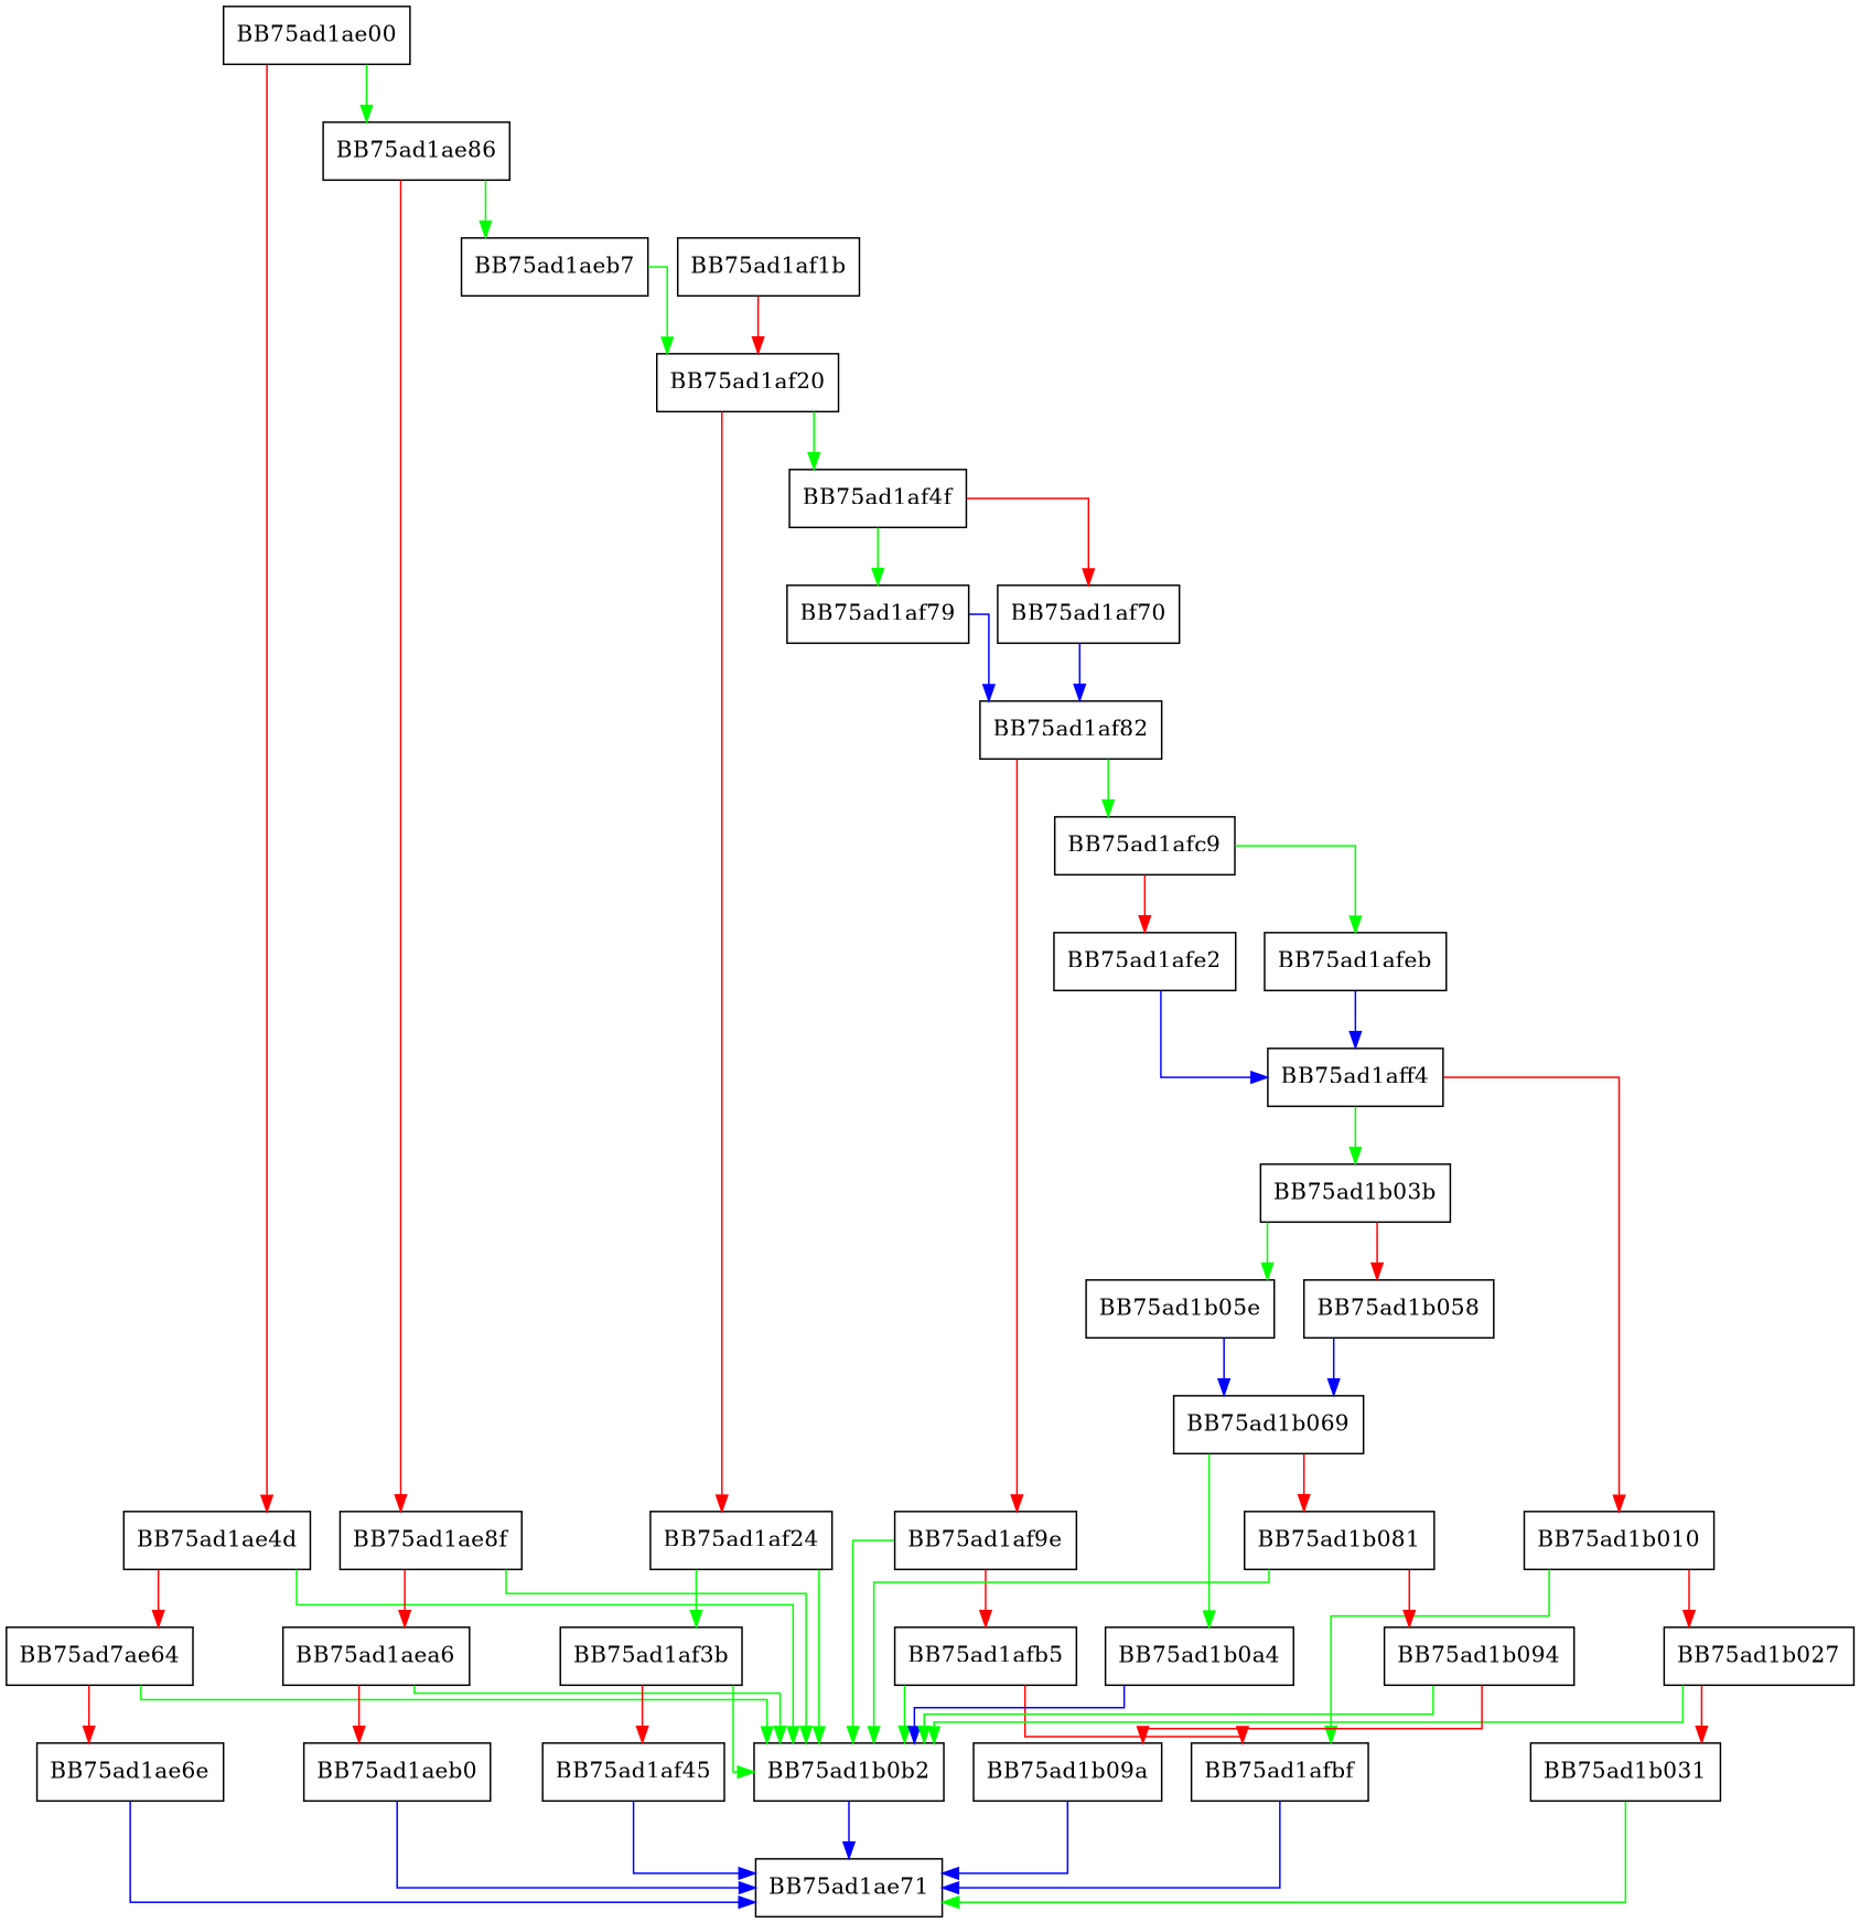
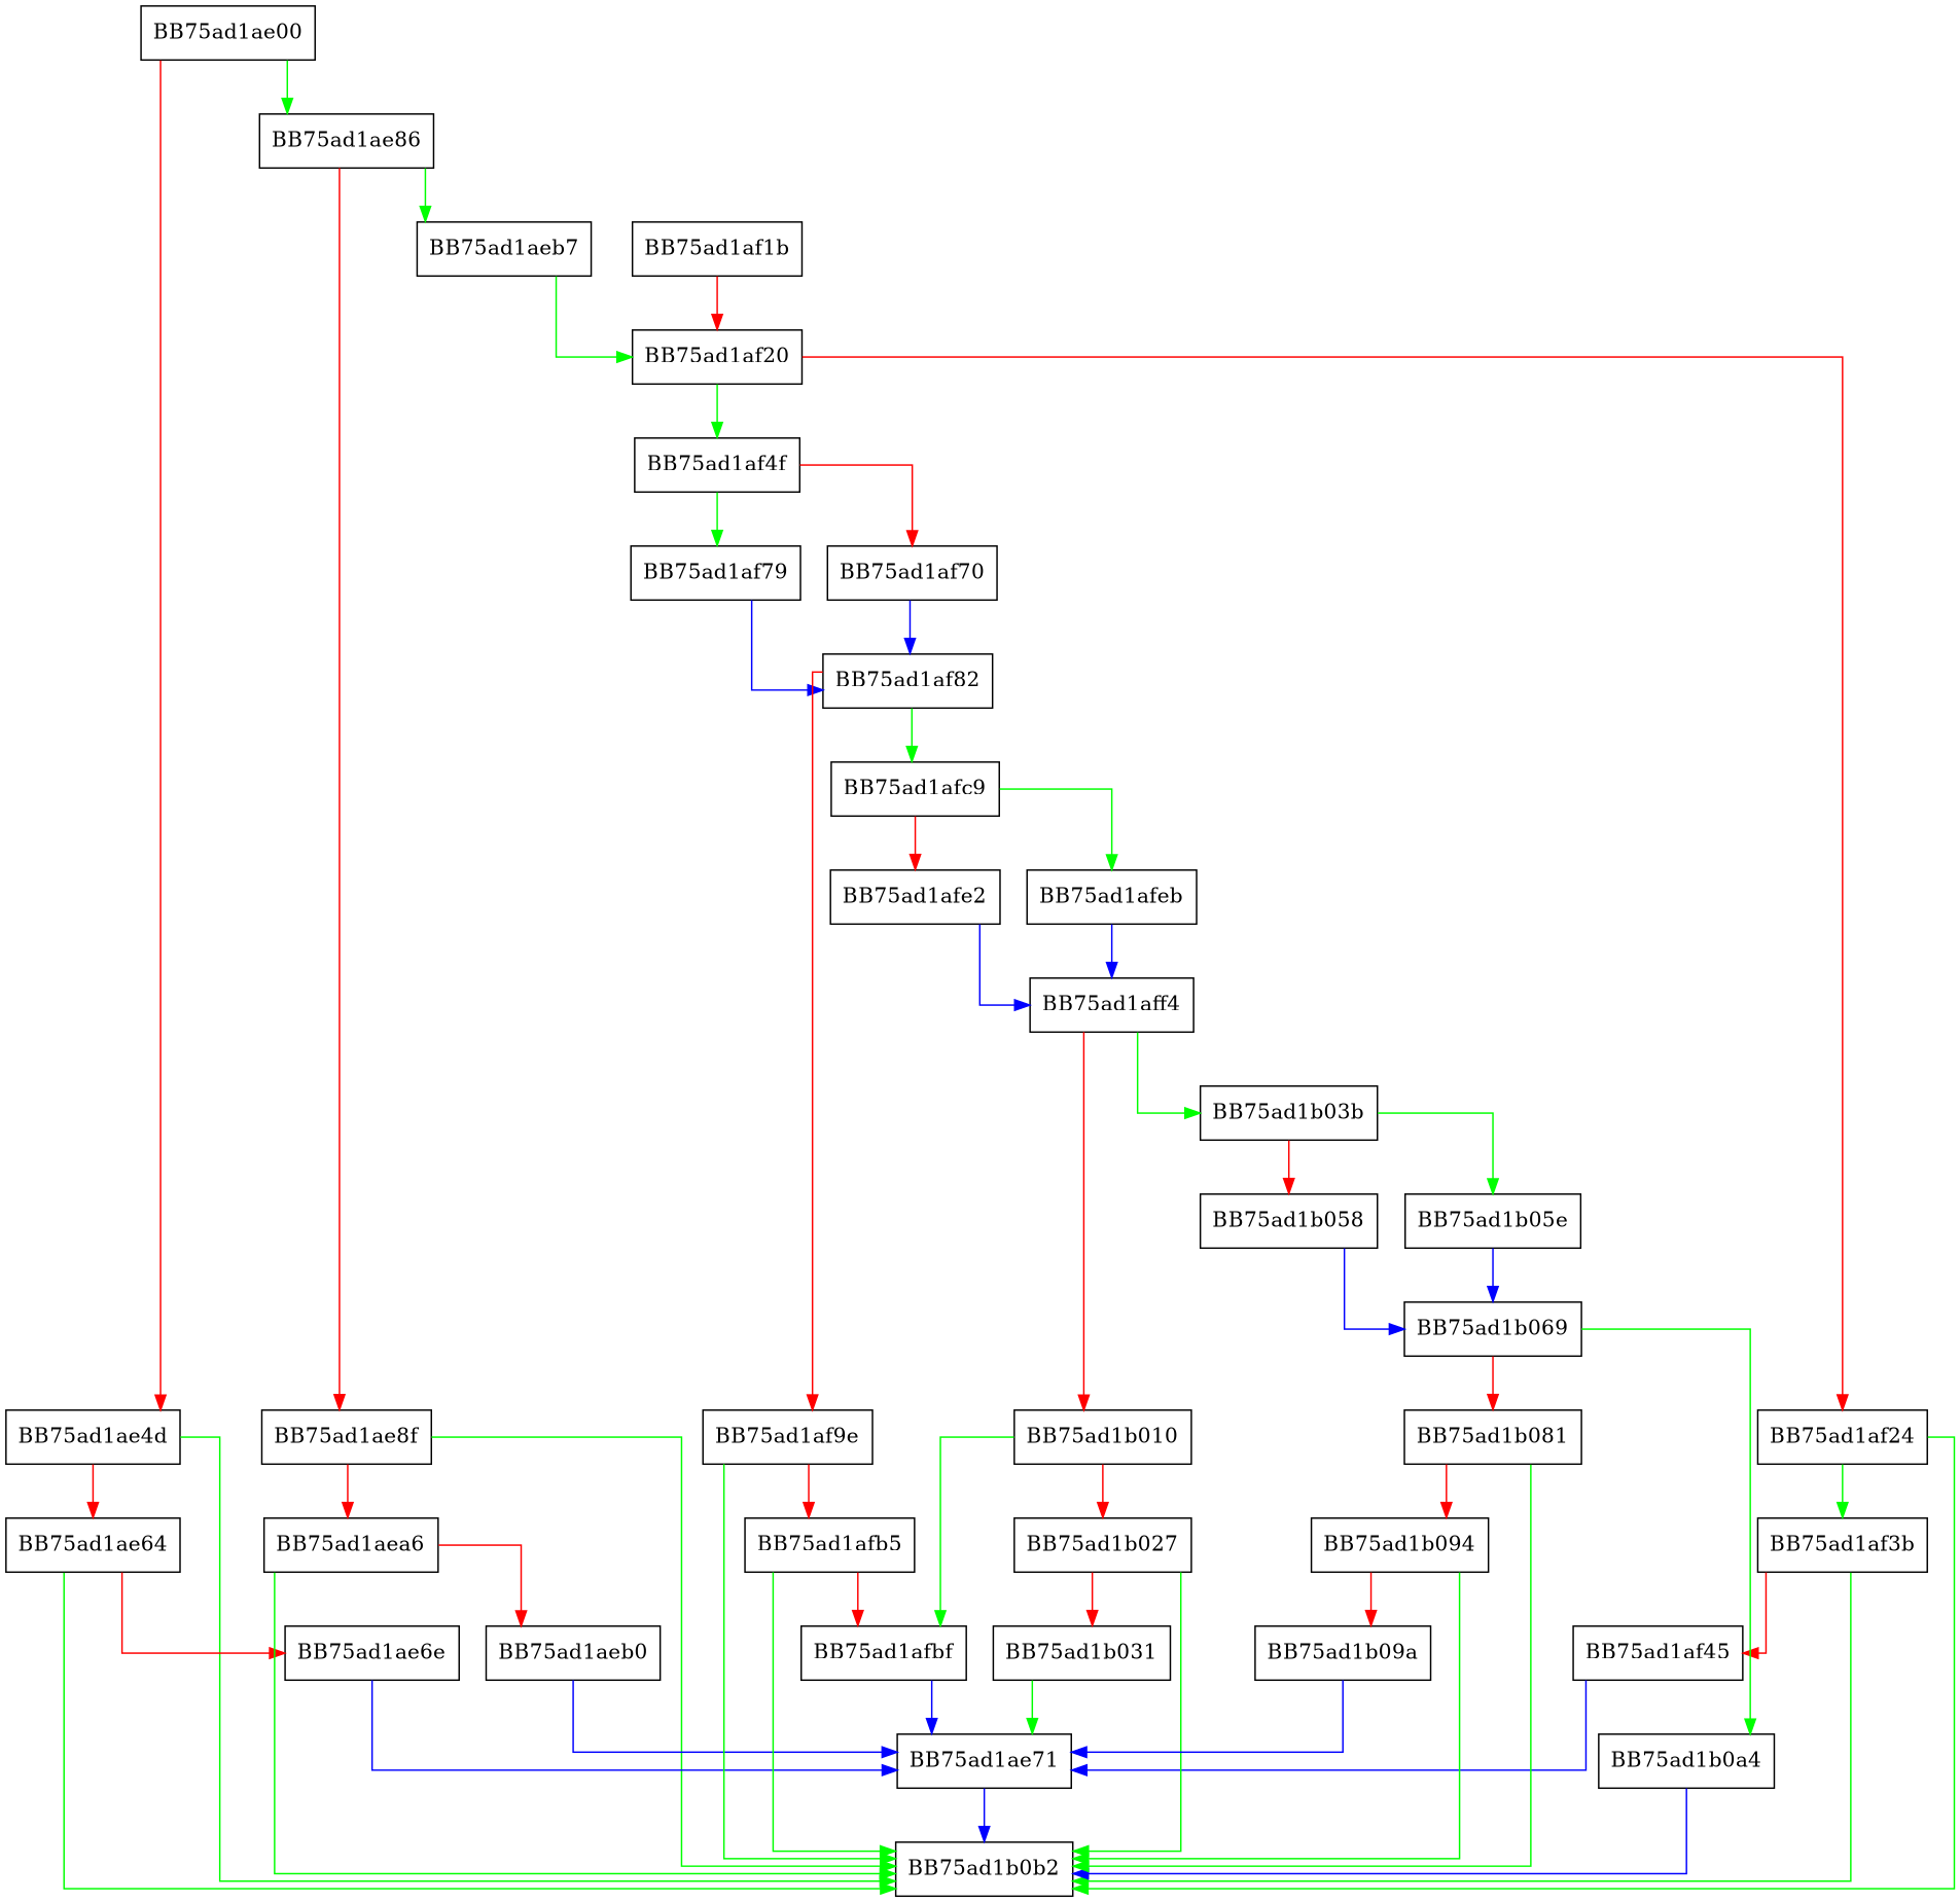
  digraph {
    splines=ortho
    node [shape=box]
    edge [color=green]
    BB75ad1ae00
    BB75ad1ae86
    BB75ad1ae4d
    BB75ad1aeb7
    BB75ad1ae8f
    BB75ad1b0b2
-   BB75ad1ae64 [label=BB75ad7ae64]
+   BB75ad1ae64
    BB75ad1af20
    BB75ad1aea6
    BB75ad1ae6e
    BB75ad1ae71
    BB75ad1af4f
    BB75ad1af24
    BB75ad1af1b
    BB75ad1aeb0
    BB75ad1af79
    BB75ad1af70
    BB75ad1af3b
    BB75ad1af82
    BB75ad1af45
    BB75ad1afc9
    BB75ad1af9e
    BB75ad1afeb
    BB75ad1afe2
    BB75ad1afb5
    BB75ad1aff4
    BB75ad1afbf
    BB75ad1b03b
    BB75ad1b010
    BB75ad1b05e
    BB75ad1b058
    BB75ad1b027
    BB75ad1b069
    BB75ad1b031
    BB75ad1b0a4
    BB75ad1b081
    BB75ad1b094
    BB75ad1b09a
    BB75ad1ae00 -> BB75ad1ae86
    BB75ad1ae00 -> BB75ad1ae4d [color=red]
    BB75ad1ae86 -> BB75ad1aeb7
    BB75ad1ae86 -> BB75ad1ae8f [color=red]
    BB75ad1ae4d -> BB75ad1b0b2
    BB75ad1ae4d -> BB75ad1ae64 [color=red]
    BB75ad1aeb7 -> BB75ad1af20
    BB75ad1ae8f -> BB75ad1b0b2
    BB75ad1ae8f -> BB75ad1aea6 [color=red]
    BB75ad1ae64 -> BB75ad1b0b2
    BB75ad1ae64 -> BB75ad1ae6e [color=red]
    BB75ad1af20 -> BB75ad1af4f
    BB75ad1af20 -> BB75ad1af24 [color=red]
    BB75ad1aea6 -> BB75ad1b0b2
    BB75ad1aea6 -> BB75ad1aeb0 [color=red]
    BB75ad1ae6e -> BB75ad1ae71 [color=blue]
-   BB75ad1b0b2 -> BB75ad1ae71 [color=blue]
+   BB75ad1ae71 -> BB75ad1b0b2 [color=blue]
    BB75ad1af4f -> BB75ad1af79
    BB75ad1af4f -> BB75ad1af70 [color=red]
    BB75ad1af24 -> BB75ad1b0b2
    BB75ad1af24 -> BB75ad1af3b
    BB75ad1af1b -> BB75ad1af20 [color=red]
    BB75ad1aeb0 -> BB75ad1ae71 [color=blue]
    BB75ad1af79 -> BB75ad1af82 [color=blue]
    BB75ad1af70 -> BB75ad1af82 [color=blue]
    BB75ad1af3b -> BB75ad1b0b2
    BB75ad1af3b -> BB75ad1af45 [color=red]
    BB75ad1af82 -> BB75ad1afc9
    BB75ad1af82 -> BB75ad1af9e [color=red]
    BB75ad1af45 -> BB75ad1ae71 [color=blue]
    BB75ad1afc9 -> BB75ad1afeb
    BB75ad1afc9 -> BB75ad1afe2 [color=red]
    BB75ad1af9e -> BB75ad1b0b2
    BB75ad1af9e -> BB75ad1afb5 [color=red]
    BB75ad1afeb -> BB75ad1aff4 [color=blue]
    BB75ad1afe2 -> BB75ad1aff4 [color=blue]
    BB75ad1afb5 -> BB75ad1b0b2
    BB75ad1afb5 -> BB75ad1afbf [color=red]
    BB75ad1aff4 -> BB75ad1b03b
    BB75ad1aff4 -> BB75ad1b010 [color=red]
    BB75ad1afbf -> BB75ad1ae71 [color=blue]
    BB75ad1b03b -> BB75ad1b05e
    BB75ad1b03b -> BB75ad1b058 [color=red]
    BB75ad1b010 -> BB75ad1afbf
    BB75ad1b010 -> BB75ad1b027 [color=red]
    BB75ad1b05e -> BB75ad1b069 [color=blue]
    BB75ad1b058 -> BB75ad1b069 [color=blue]
    BB75ad1b027 -> BB75ad1b0b2
    BB75ad1b027 -> BB75ad1b031 [color=red]
    BB75ad1b069 -> BB75ad1b0a4
    BB75ad1b069 -> BB75ad1b081 [color=red]
    BB75ad1b031 -> BB75ad1ae71
    BB75ad1b0a4 -> BB75ad1b0b2 [color=blue]
    BB75ad1b081 -> BB75ad1b0b2
    BB75ad1b081 -> BB75ad1b094 [color=red]
    BB75ad1b094 -> BB75ad1b0b2
    BB75ad1b094 -> BB75ad1b09a [color=red]
    BB75ad1b09a -> BB75ad1ae71 [color=blue]
  }
